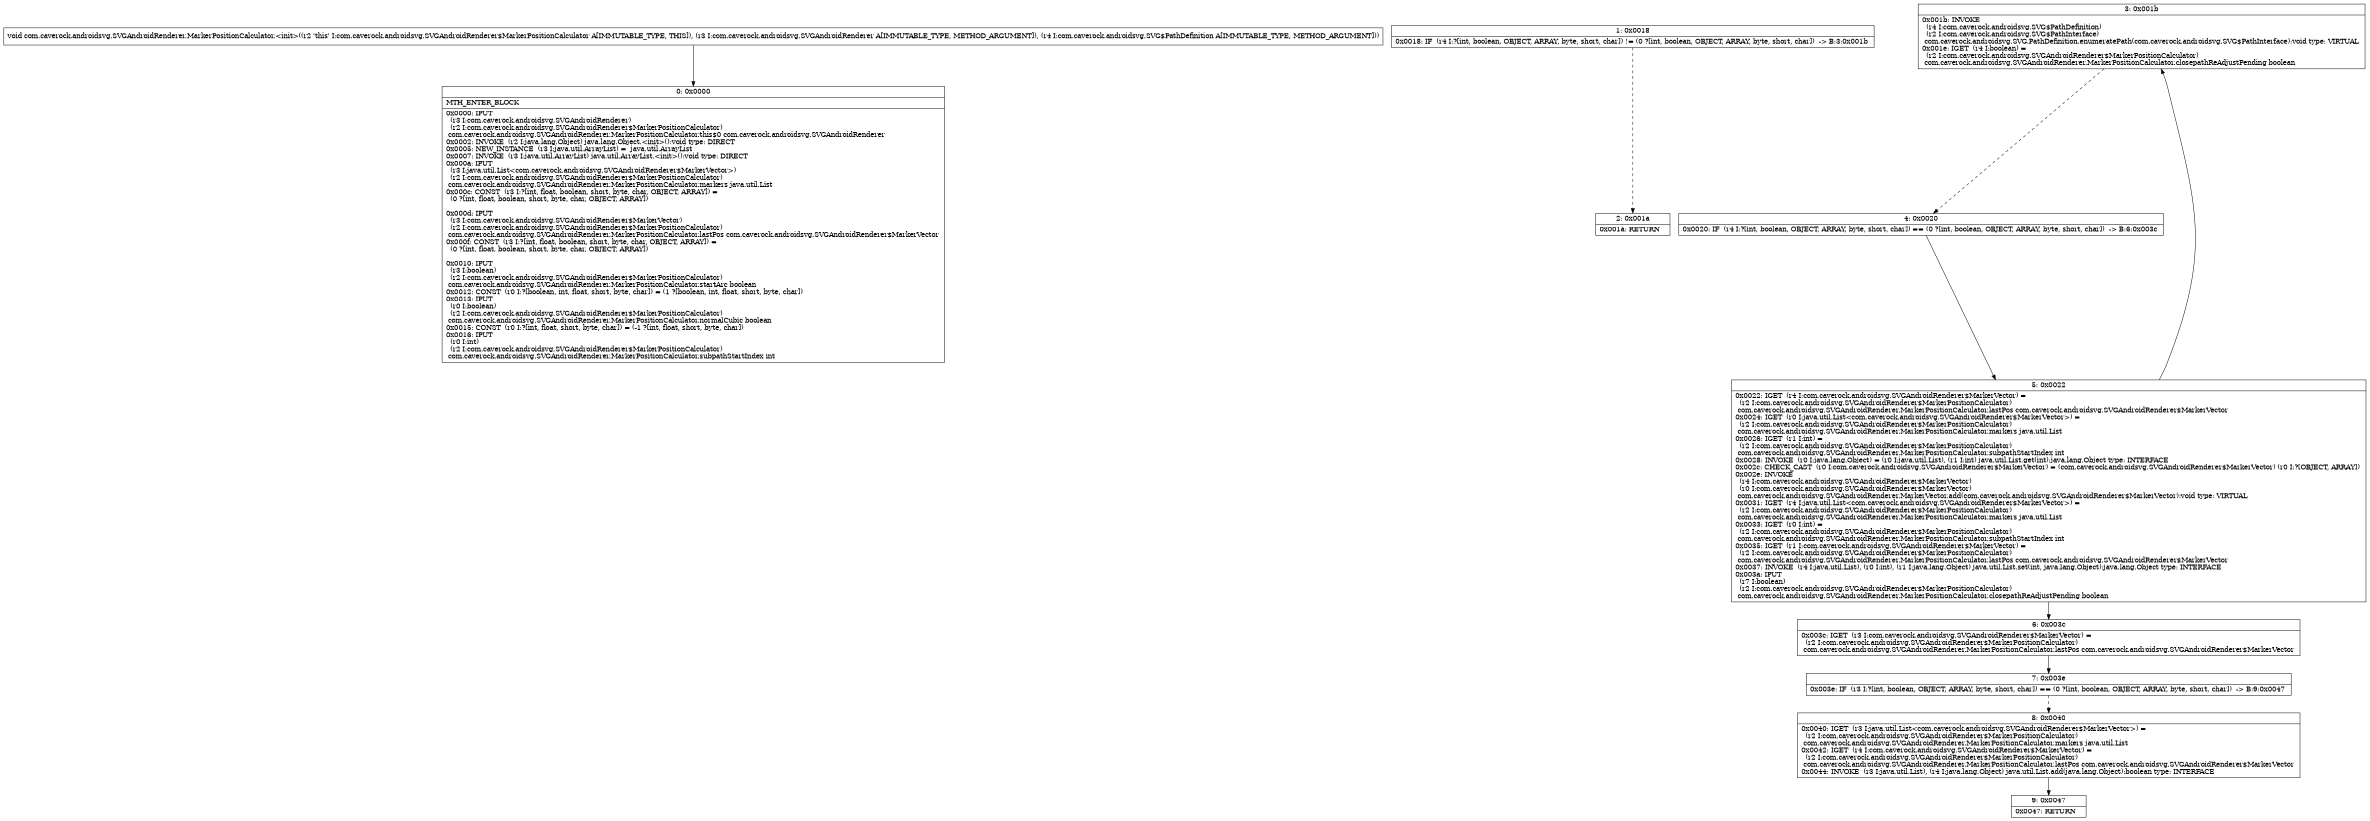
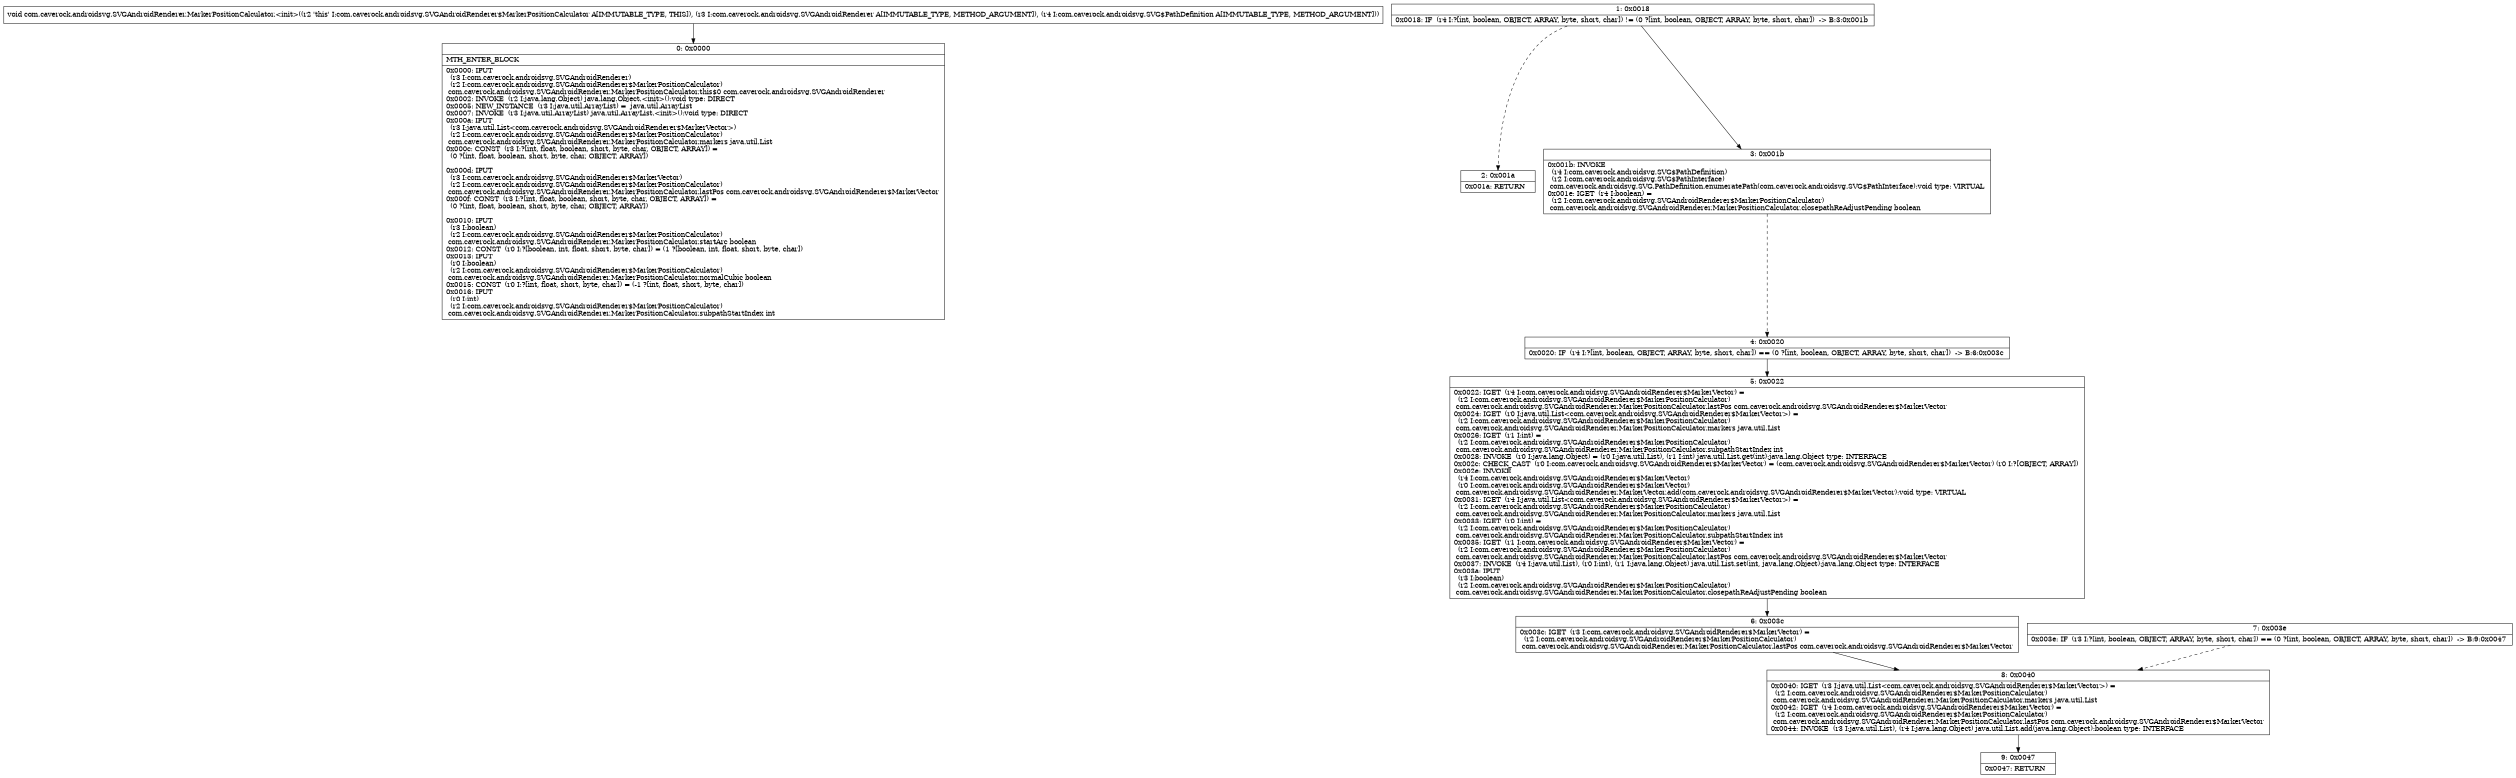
  digraph {
    node [shape=record]
    n1 [label="{0\:\ 0x0000|MTH_ENTER_BLOCK\l|0x0000: IPUT  \l  (r3 I:com.caverock.androidsvg.SVGAndroidRenderer)\l  (r2 I:com.caverock.androidsvg.SVGAndroidRenderer$MarkerPositionCalculator)\l com.caverock.androidsvg.SVGAndroidRenderer.MarkerPositionCalculator.this$0 com.caverock.androidsvg.SVGAndroidRenderer \l0x0002: INVOKE  (r2 I:java.lang.Object) java.lang.Object.\<init\>():void type: DIRECT \l0x0005: NEW_INSTANCE  (r3 I:java.util.ArrayList) =  java.util.ArrayList \l0x0007: INVOKE  (r3 I:java.util.ArrayList) java.util.ArrayList.\<init\>():void type: DIRECT \l0x000a: IPUT  \l  (r3 I:java.util.List\<com.caverock.androidsvg.SVGAndroidRenderer$MarkerVector\>)\l  (r2 I:com.caverock.androidsvg.SVGAndroidRenderer$MarkerPositionCalculator)\l com.caverock.androidsvg.SVGAndroidRenderer.MarkerPositionCalculator.markers java.util.List \l0x000c: CONST  (r3 I:?[int, float, boolean, short, byte, char, OBJECT, ARRAY]) = \l  (0 ?[int, float, boolean, short, byte, char, OBJECT, ARRAY])\l \l0x000d: IPUT  \l  (r3 I:com.caverock.androidsvg.SVGAndroidRenderer$MarkerVector)\l  (r2 I:com.caverock.androidsvg.SVGAndroidRenderer$MarkerPositionCalculator)\l com.caverock.androidsvg.SVGAndroidRenderer.MarkerPositionCalculator.lastPos com.caverock.androidsvg.SVGAndroidRenderer$MarkerVector \l0x000f: CONST  (r3 I:?[int, float, boolean, short, byte, char, OBJECT, ARRAY]) = \l  (0 ?[int, float, boolean, short, byte, char, OBJECT, ARRAY])\l \l0x0010: IPUT  \l  (r3 I:boolean)\l  (r2 I:com.caverock.androidsvg.SVGAndroidRenderer$MarkerPositionCalculator)\l com.caverock.androidsvg.SVGAndroidRenderer.MarkerPositionCalculator.startArc boolean \l0x0012: CONST  (r0 I:?[boolean, int, float, short, byte, char]) = (1 ?[boolean, int, float, short, byte, char]) \l0x0013: IPUT  \l  (r0 I:boolean)\l  (r2 I:com.caverock.androidsvg.SVGAndroidRenderer$MarkerPositionCalculator)\l com.caverock.androidsvg.SVGAndroidRenderer.MarkerPositionCalculator.normalCubic boolean \l0x0015: CONST  (r0 I:?[int, float, short, byte, char]) = (\-1 ?[int, float, short, byte, char]) \l0x0016: IPUT  \l  (r0 I:int)\l  (r2 I:com.caverock.androidsvg.SVGAndroidRenderer$MarkerPositionCalculator)\l com.caverock.androidsvg.SVGAndroidRenderer.MarkerPositionCalculator.subpathStartIndex int \l}"]
    n2 [label="{1\:\ 0x0018|0x0018: IF  (r4 I:?[int, boolean, OBJECT, ARRAY, byte, short, char]) != (0 ?[int, boolean, OBJECT, ARRAY, byte, short, char])  \-\> B:3:0x001b \l}"]
    n3 [label="{2\:\ 0x001a|0x001a: RETURN   \l}"]
    n4 [label="{3\:\ 0x001b|0x001b: INVOKE  \l  (r4 I:com.caverock.androidsvg.SVG$PathDefinition)\l  (r2 I:com.caverock.androidsvg.SVG$PathInterface)\l com.caverock.androidsvg.SVG.PathDefinition.enumeratePath(com.caverock.androidsvg.SVG$PathInterface):void type: VIRTUAL \l0x001e: IGET  (r4 I:boolean) = \l  (r2 I:com.caverock.androidsvg.SVGAndroidRenderer$MarkerPositionCalculator)\l com.caverock.androidsvg.SVGAndroidRenderer.MarkerPositionCalculator.closepathReAdjustPending boolean \l}"]
    n5 [label="{4\:\ 0x0020|0x0020: IF  (r4 I:?[int, boolean, OBJECT, ARRAY, byte, short, char]) == (0 ?[int, boolean, OBJECT, ARRAY, byte, short, char])  \-\> B:6:0x003c \l}"]
-   n6 [label="{5\:\ 0x0022|0x0022: IGET  (r4 I:com.caverock.androidsvg.SVGAndroidRenderer$MarkerVector) = \l  (r2 I:com.caverock.androidsvg.SVGAndroidRenderer$MarkerPositionCalculator)\l com.caverock.androidsvg.SVGAndroidRenderer.MarkerPositionCalculator.lastPos com.caverock.androidsvg.SVGAndroidRenderer$MarkerVector \l0x0024: IGET  (r0 I:java.util.List\<com.caverock.androidsvg.SVGAndroidRenderer$MarkerVector\>) = \l  (r2 I:com.caverock.androidsvg.SVGAndroidRenderer$MarkerPositionCalculator)\l com.caverock.androidsvg.SVGAndroidRenderer.MarkerPositionCalculator.markers java.util.List \l0x0026: IGET  (r1 I:int) = \l  (r2 I:com.caverock.androidsvg.SVGAndroidRenderer$MarkerPositionCalculator)\l com.caverock.androidsvg.SVGAndroidRenderer.MarkerPositionCalculator.subpathStartIndex int \l0x0028: INVOKE  (r0 I:java.lang.Object) = (r0 I:java.util.List), (r1 I:int) java.util.List.get(int):java.lang.Object type: INTERFACE \l0x002c: CHECK_CAST  (r0 I:com.caverock.androidsvg.SVGAndroidRenderer$MarkerVector) = (com.caverock.androidsvg.SVGAndroidRenderer$MarkerVector) (r0 I:?[OBJECT, ARRAY]) \l0x002e: INVOKE  \l  (r4 I:com.caverock.androidsvg.SVGAndroidRenderer$MarkerVector)\l  (r0 I:com.caverock.androidsvg.SVGAndroidRenderer$MarkerVector)\l com.caverock.androidsvg.SVGAndroidRenderer.MarkerVector.add(com.caverock.androidsvg.SVGAndroidRenderer$MarkerVector):void type: VIRTUAL \l0x0031: IGET  (r4 I:java.util.List\<com.caverock.androidsvg.SVGAndroidRenderer$MarkerVector\>) = \l  (r2 I:com.caverock.androidsvg.SVGAndroidRenderer$MarkerPositionCalculator)\l com.caverock.androidsvg.SVGAndroidRenderer.MarkerPositionCalculator.markers java.util.List \l0x0033: IGET  (r0 I:int) = \l  (r2 I:com.caverock.androidsvg.SVGAndroidRenderer$MarkerPositionCalculator)\l com.caverock.androidsvg.SVGAndroidRenderer.MarkerPositionCalculator.subpathStartIndex int \l0x0035: IGET  (r1 I:com.caverock.androidsvg.SVGAndroidRenderer$MarkerVector) = \l  (r2 I:com.caverock.androidsvg.SVGAndroidRenderer$MarkerPositionCalculator)\l com.caverock.androidsvg.SVGAndroidRenderer.MarkerPositionCalculator.lastPos com.caverock.androidsvg.SVGAndroidRenderer$MarkerVector \l0x0037: INVOKE  (r4 I:java.util.List), (r0 I:int), (r1 I:java.lang.Object) java.util.List.set(int, java.lang.Object):java.lang.Object type: INTERFACE \l0x003a: IPUT  \l  (r7 I:boolean)\l  (r2 I:com.caverock.androidsvg.SVGAndroidRenderer$MarkerPositionCalculator)\l com.caverock.androidsvg.SVGAndroidRenderer.MarkerPositionCalculator.closepathReAdjustPending boolean \l}"]
+   n6 [label="{5\:\ 0x0022|0x0022: IGET  (r4 I:com.caverock.androidsvg.SVGAndroidRenderer$MarkerVector) = \l  (r2 I:com.caverock.androidsvg.SVGAndroidRenderer$MarkerPositionCalculator)\l com.caverock.androidsvg.SVGAndroidRenderer.MarkerPositionCalculator.lastPos com.caverock.androidsvg.SVGAndroidRenderer$MarkerVector \l0x0024: IGET  (r0 I:java.util.List\<com.caverock.androidsvg.SVGAndroidRenderer$MarkerVector\>) = \l  (r2 I:com.caverock.androidsvg.SVGAndroidRenderer$MarkerPositionCalculator)\l com.caverock.androidsvg.SVGAndroidRenderer.MarkerPositionCalculator.markers java.util.List \l0x0026: IGET  (r1 I:int) = \l  (r2 I:com.caverock.androidsvg.SVGAndroidRenderer$MarkerPositionCalculator)\l com.caverock.androidsvg.SVGAndroidRenderer.MarkerPositionCalculator.subpathStartIndex int \l0x0028: INVOKE  (r0 I:java.lang.Object) = (r0 I:java.util.List), (r1 I:int) java.util.List.get(int):java.lang.Object type: INTERFACE \l0x002c: CHECK_CAST  (r0 I:com.caverock.androidsvg.SVGAndroidRenderer$MarkerVector) = (com.caverock.androidsvg.SVGAndroidRenderer$MarkerVector) (r0 I:?[OBJECT, ARRAY]) \l0x002e: INVOKE  \l  (r4 I:com.caverock.androidsvg.SVGAndroidRenderer$MarkerVector)\l  (r0 I:com.caverock.androidsvg.SVGAndroidRenderer$MarkerVector)\l com.caverock.androidsvg.SVGAndroidRenderer.MarkerVector.add(com.caverock.androidsvg.SVGAndroidRenderer$MarkerVector):void type: VIRTUAL \l0x0031: IGET  (r4 I:java.util.List\<com.caverock.androidsvg.SVGAndroidRenderer$MarkerVector\>) = \l  (r2 I:com.caverock.androidsvg.SVGAndroidRenderer$MarkerPositionCalculator)\l com.caverock.androidsvg.SVGAndroidRenderer.MarkerPositionCalculator.markers java.util.List \l0x0033: IGET  (r0 I:int) = \l  (r2 I:com.caverock.androidsvg.SVGAndroidRenderer$MarkerPositionCalculator)\l com.caverock.androidsvg.SVGAndroidRenderer.MarkerPositionCalculator.subpathStartIndex int \l0x0035: IGET  (r1 I:com.caverock.androidsvg.SVGAndroidRenderer$MarkerVector) = \l  (r2 I:com.caverock.androidsvg.SVGAndroidRenderer$MarkerPositionCalculator)\l com.caverock.androidsvg.SVGAndroidRenderer.MarkerPositionCalculator.lastPos com.caverock.androidsvg.SVGAndroidRenderer$MarkerVector \l0x0037: INVOKE  (r4 I:java.util.List), (r0 I:int), (r1 I:java.lang.Object) java.util.List.set(int, java.lang.Object):java.lang.Object type: INTERFACE \l0x003a: IPUT  \l  (r3 I:boolean)\l  (r2 I:com.caverock.androidsvg.SVGAndroidRenderer$MarkerPositionCalculator)\l com.caverock.androidsvg.SVGAndroidRenderer.MarkerPositionCalculator.closepathReAdjustPending boolean \l}"]
    n7 [label="{6\:\ 0x003c|0x003c: IGET  (r3 I:com.caverock.androidsvg.SVGAndroidRenderer$MarkerVector) = \l  (r2 I:com.caverock.androidsvg.SVGAndroidRenderer$MarkerPositionCalculator)\l com.caverock.androidsvg.SVGAndroidRenderer.MarkerPositionCalculator.lastPos com.caverock.androidsvg.SVGAndroidRenderer$MarkerVector \l}"]
    n8 [label="{7\:\ 0x003e|0x003e: IF  (r3 I:?[int, boolean, OBJECT, ARRAY, byte, short, char]) == (0 ?[int, boolean, OBJECT, ARRAY, byte, short, char])  \-\> B:9:0x0047 \l}"]
    n9 [label="{8\:\ 0x0040|0x0040: IGET  (r3 I:java.util.List\<com.caverock.androidsvg.SVGAndroidRenderer$MarkerVector\>) = \l  (r2 I:com.caverock.androidsvg.SVGAndroidRenderer$MarkerPositionCalculator)\l com.caverock.androidsvg.SVGAndroidRenderer.MarkerPositionCalculator.markers java.util.List \l0x0042: IGET  (r4 I:com.caverock.androidsvg.SVGAndroidRenderer$MarkerVector) = \l  (r2 I:com.caverock.androidsvg.SVGAndroidRenderer$MarkerPositionCalculator)\l com.caverock.androidsvg.SVGAndroidRenderer.MarkerPositionCalculator.lastPos com.caverock.androidsvg.SVGAndroidRenderer$MarkerVector \l0x0044: INVOKE  (r3 I:java.util.List), (r4 I:java.lang.Object) java.util.List.add(java.lang.Object):boolean type: INTERFACE \l}"]
    n10 [label="{9\:\ 0x0047|0x0047: RETURN   \l}"]
    n11 [label="{void com.caverock.androidsvg.SVGAndroidRenderer.MarkerPositionCalculator.\<init\>((r2 'this' I:com.caverock.androidsvg.SVGAndroidRenderer$MarkerPositionCalculator A[IMMUTABLE_TYPE, THIS]), (r3 I:com.caverock.androidsvg.SVGAndroidRenderer A[IMMUTABLE_TYPE, METHOD_ARGUMENT]), (r4 I:com.caverock.androidsvg.SVG$PathDefinition A[IMMUTABLE_TYPE, METHOD_ARGUMENT])) }"]
    n2 -> n3 [style=dashed]
-   n6 -> n4
+   n2 -> n4
    n4 -> n5 [style=dashed]
    n5 -> n6 [style=solid]
    n6 -> n7
-   n7 -> n8
+   n7 -> n9
    n8 -> n9 [style=dashed]
    n9 -> n10
    n11 -> n1
  }
